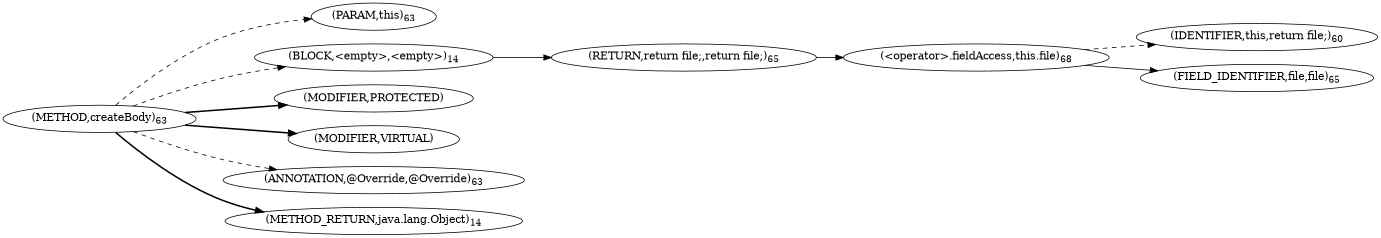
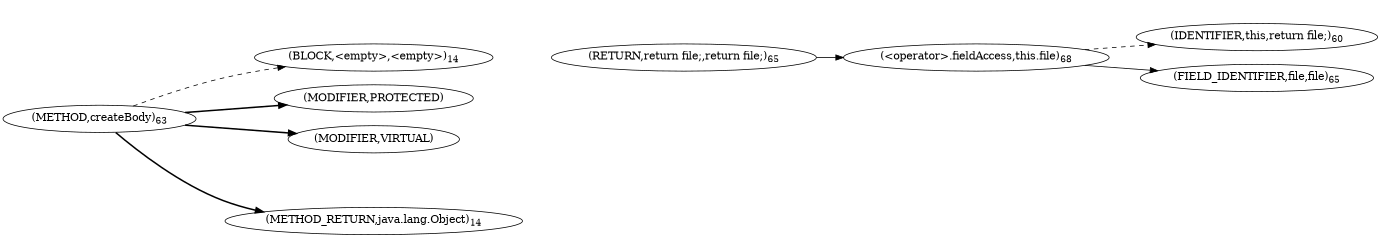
  digraph {
    fontname="DejaVu Serif"
    rankdir=LR
    node [fontname="DejaVu Serif"]
    edge [fontname="DejaVu Serif" style=dashed]
    n1 [label=<(METHOD,createBody)<SUB>63</SUB>>]
-   n2 [label=<(PARAM,this)<SUB>63</SUB>>]
    n3 [label=<(BLOCK,&lt;empty&gt;,&lt;empty&gt;)<SUB>14</SUB>>]
    n4 [label=<(MODIFIER,PROTECTED)>]
    n5 [label=<(MODIFIER,VIRTUAL)>]
-   n6 [label=<(ANNOTATION,@Override,@Override)<SUB>63</SUB>>]
    n7 [label=<(METHOD_RETURN,java.lang.Object)<SUB>14</SUB>>]
    n8 [label=<(RETURN,return file;,return file;)<SUB>65</SUB>>]
    n9 [label=<(&lt;operator&gt;.fieldAccess,this.file)<SUB>68</SUB>>]
    n10 [label=<(IDENTIFIER,this,return file;)<SUB>60</SUB>>]
    n11 [label=<(FIELD_IDENTIFIER,file,file)<SUB>65</SUB>>]
-   n1 -> n2
    n1 -> n3
    n1 -> n4 [style=bold]
    n1 -> n5 [style=bold]
-   n1 -> n6
    n1 -> n7 [style=bold]
-   n3 -> n8 [style=solid]
    n8 -> n9 [style=solid]
    n9 -> n10
    n9 -> n11 [style=solid]
  }
